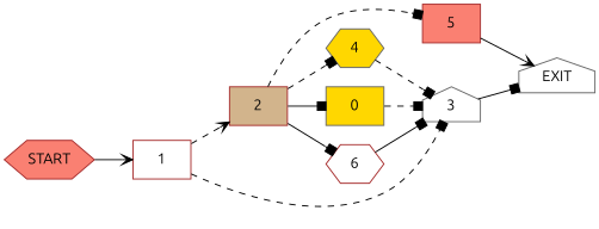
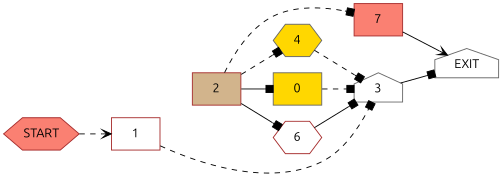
  digraph {
    fontname=Ubuntu
    rankdir=LR
    node [color=brown fillcolor=white fontname=Ubuntu shape=box style=filled]
    edge [arrowhead=box fontname=Ubuntu style=dashed]
    n1 [fillcolor=salmon label=START shape=hexagon]
    1
    2 [fillcolor=tan]
    3 [color=gray40 shape=house]
    4 [color=gray40 fillcolor=gold shape=hexagon]
    n6 [color=gray40 fillcolor=gold label=0]
    6 [shape=hexagon]
-   7 [fillcolor=salmon label=5]
+   7 [fillcolor=salmon]
    n9 [color=gray40 label=EXIT shape=house]
-   n1 -> 1 [arrowhead=vee style=solid]
-   1 -> 2 [arrowhead=vee]
+   n1 -> 1 [arrowhead=vee]
    1 -> 3
    2 -> 4
    2 -> n6 [style=solid]
    2 -> 6 [style=solid]
    2 -> 7
    3 -> n9 [style=solid]
    4 -> 3
    n6 -> 3
    6 -> 3 [style=solid]
    7 -> n9 [arrowhead=vee style=solid]
  }
